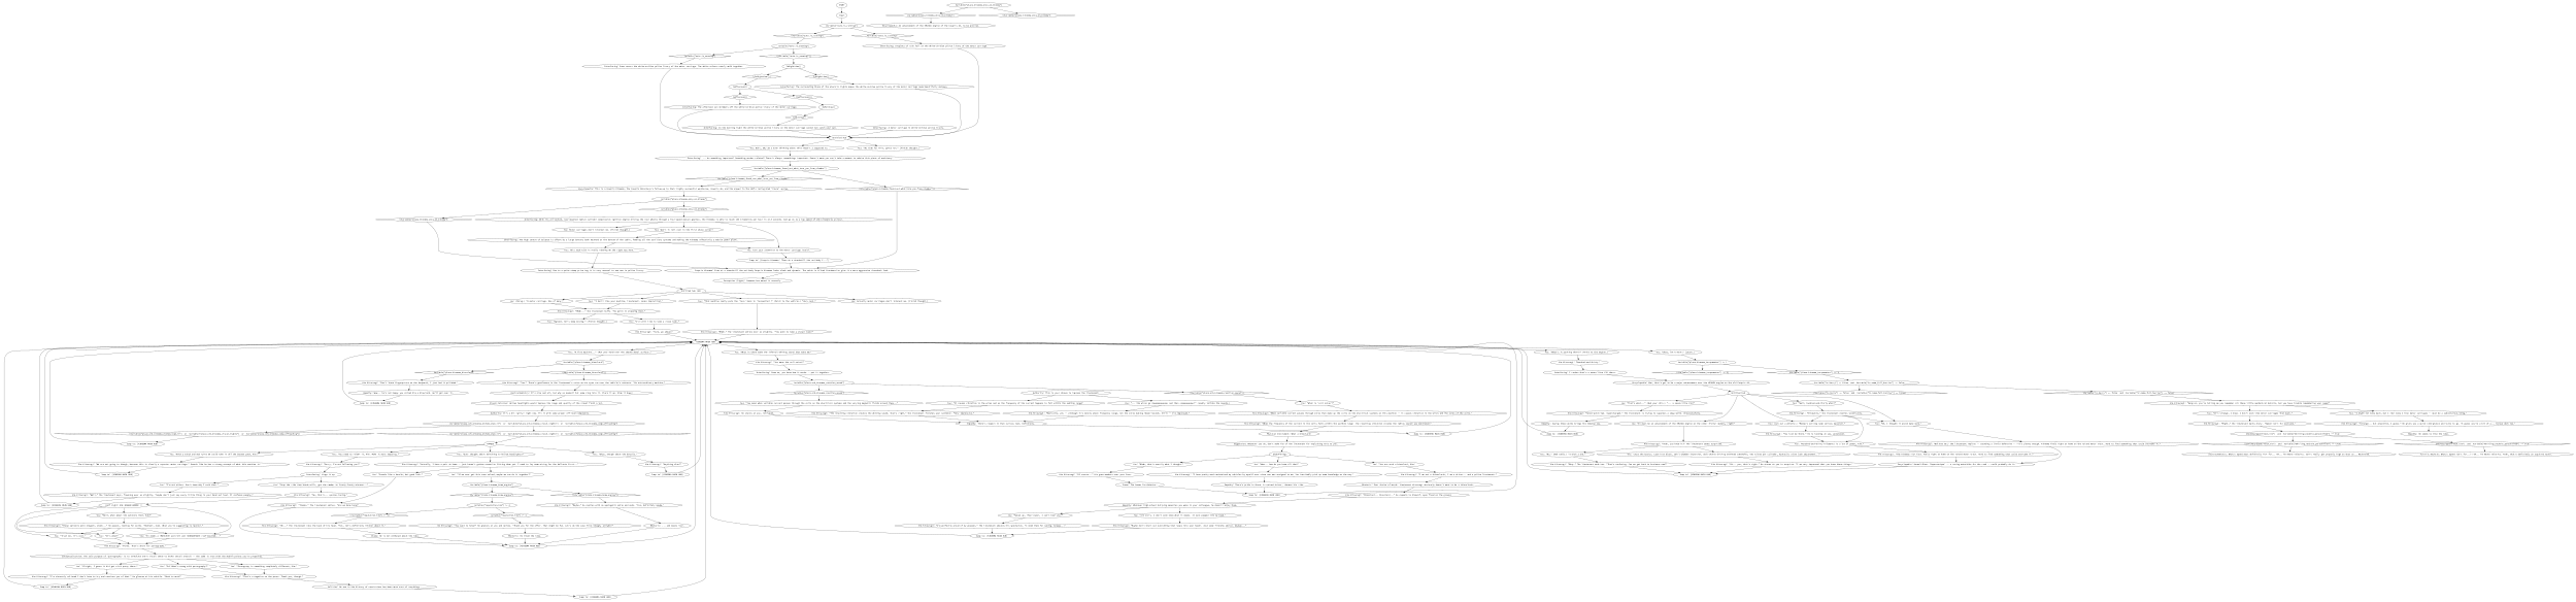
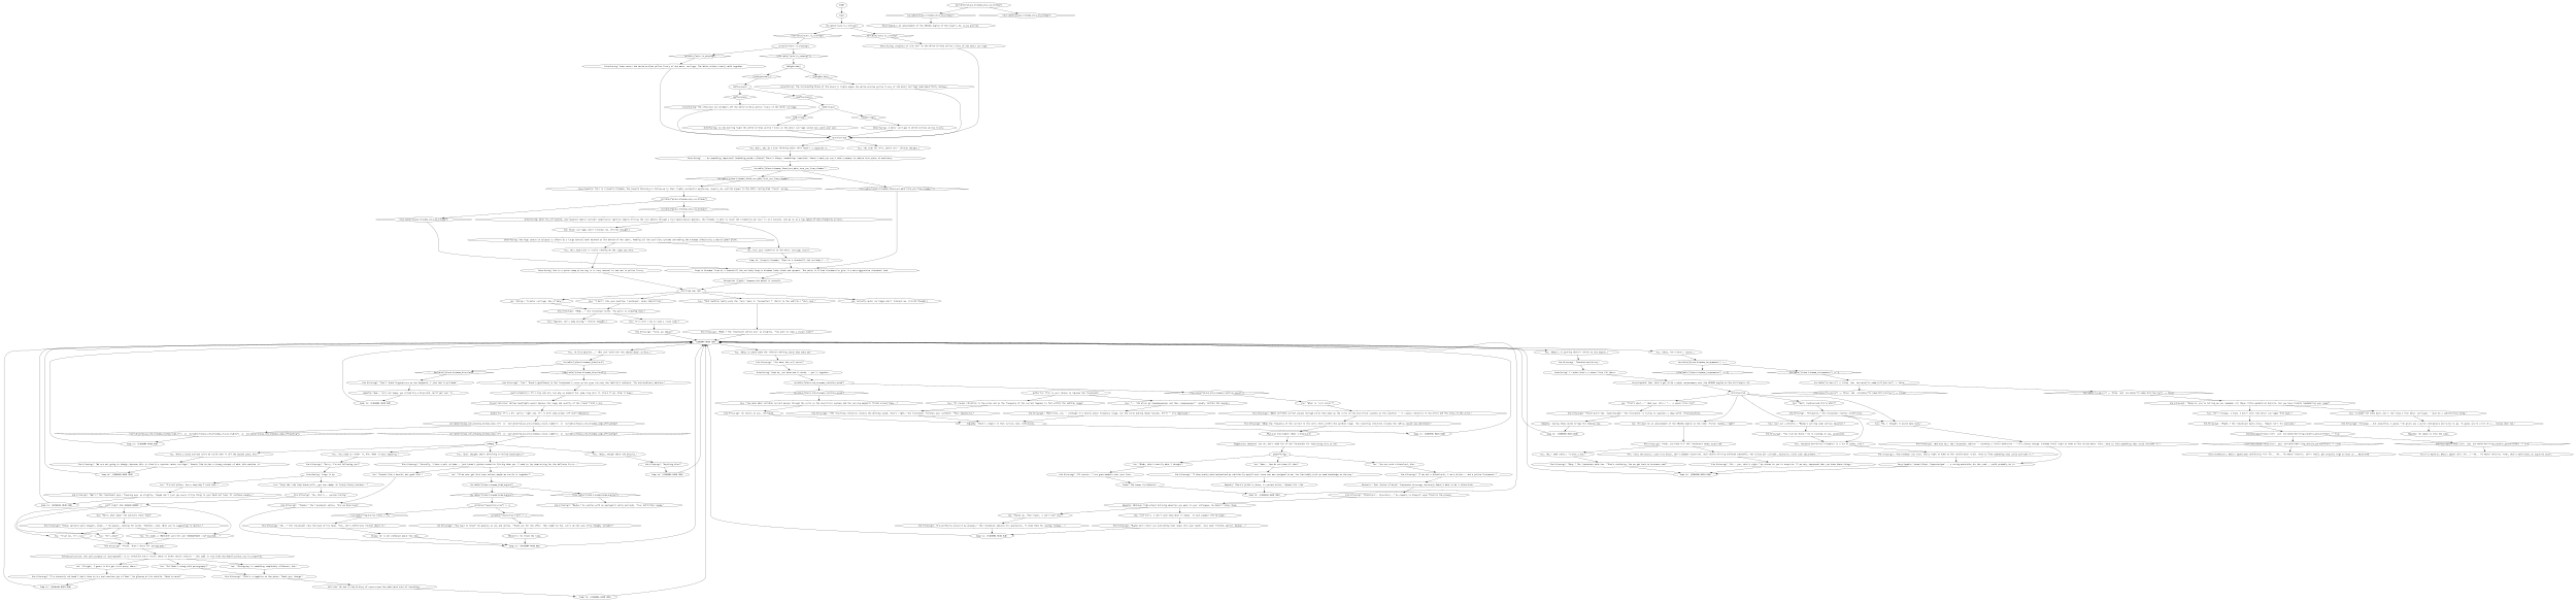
  digraph {
    fontname="Source Code Pro"
    node [fontname="Source Code Pro"]
    edge [fontname="Source Code Pro"]
    n1 [label=START]
    n2 [label=input]
    n3 [label="Variable[\"auto.is_raining\"]"]
    n4 [label="Variable[\"auto.is_raining\"]" shape=diamond]
    n5 [label="!(Variable[\"auto.is_raining\"])" shape=diamond]
    n6 [label="Kim Kitsuragi: \"Well,\" the lieutenant says, frowning ever so slightly, \"maybe don't just say every little thing in your head out loud. It confuses people.\""]
    n7 [label="Jump to: [KINEEMA MAIN HUB]"]
    n8 [label="KINEEMA MAIN HUB"]
    n9 [label="You: (Shrug.) \"A motor carriage. One of many.\""]
    n10 [label="Kim Kitsuragi: \"Mhmh...\" the lieutenant huffs. \"No point in stopping then.\""]
    n11 [label="You: \"I'd still like to take a close look.\""]
    n12 [label="You: \"Agreed, let's keep moving.\" [Finish thought.]"]
    n13 [label="Kim Kitsuragi: \"Sure, go ahead.\""]
    n14 [label="You: \"What in there made the infernal whining sound that woke me?\""]
    n15 [label="Kim Kitsuragi: \"You mean the coil noise?\""]
    n16 [label="Interfacing: Come on, you know how it works... put it together."]
    n17 [label="You: \"It needs a *MASSIVE* aero-kit and *GARGANTUAN* roof-mounted...\""]
    n18 [label="Kim Kitsuragi: \"Porno. That's short for pornography.\""]
    n19 [label="Conceptualization: The sole purpose of 'pornography' is to stimulate one's visual sense to evoke sexual arousal -- the same is true with the modifications you're proposing."]
    n20 [label="Jump to: [KINEEMA MAIN HUB]"]
    n21 [label="You: \"What's it packing there?\" (Point to the engine.)"]
    n22 [label="You: \"Okay, let's move.\" [Leave.]"]
    n23 [label="You: \"A fine machine...\" (Run your hand over the smooth metal surface.)"]
    n24 [label="You: \"Just the basics. Cast-iron block, swirl-chamber-injection, dual-chains driving overhead camshafts, two valves per cylinder, hydraulic valve lash adjustment...\""]
    n25 [label="Kim Kitsuragi: \"Uh... yes, that's right.\" He stares at you in surprise. \"I am very impressed that you know these things.\""]
    n26 [label="Jump to: [KINEEMA MAIN HUB]"]
    n27 [label="Variable[\"plaza.kineema_ency_on_kinema\"]"]
    n28 [label="Variable[\"plaza.kineema_ency_on_kinema\"]" shape=diamond]
    n29 [label="!(Variable[\"plaza.kineema_ency_on_kinema\"])" shape=diamond]
    n30 [label="Encyclopedia: An advancement of the KR18GU engine of the Coupris 40, to be precise."]
    n31 [label="Electrochemistry: It's nice and all, but why so modest? Put some zing into it. Flare it up. Slam it down!"]
    n32 [label="Visual Calculus: Helium headlights would improve the range and quality of the visual field a lot."]
    n33 [label="Authority: It's a bit *girly* right now. Fit it with some proper off-road components."]
    n34 [label="Kim Kitsuragi: \"Believe me,\" the lieutenant replies -- sounding a little defensive -- \"it's plenty enough. Kineema feels right at home on the raised motor tract. Hard to find something that could overtake it.\""]
    n35 [label="Encyclopedia: Harmel-Rioux 'Supersonique' -- a racing motorbike for the road -- could probably do it."]
    n36 [label="Variable[\"plaza.kineema_ency_on_kinema\"]"]
    n37 [label="Variable[\"plaza.kineema_ency_on_kinema\"]" shape=diamond]
    n38 [label="!(Variable[\"plaza.kineema_ency_on_kinema\"])" shape=diamond]
    n39 [label="Interfacing: With its air-cooled, rear-mounted twelve cylinder compression ignition engine driving the rear wheels through a four-speed manual gearbox, the Kineema is able to reach 100 kilometres per hour in 13.5 seconds. And go on to a top speed of 180 kilometres an hour."]
    n40 [label="Coupris Kineema: Even at a standstill the uni-body Coupris Kineema looks sleek and dynamic. The cabin is tilted frontward to give it a more aggressive *hunched* look."]
-   n41 [label="You: Won't it roll over in the first sharp corner?"]
    n42 [label="You: Turn your attention to the motor carriage itself."]
    n43 [label="You: Motor carriages don't interest me. [Finish thought.]"]
    n44 [label="Perception (Sight): Someone has waxed it recently."]
    n45 [label="Kim Kitsuragi: \"Don't leave fingerprints on the bodywork, I just had it polished.\""]
    n46 [label="Empathy: Wow... he's not happy you called him a binoclard. He'll get over it."]
    n47 [label="Jump to: [KINEEMA MAIN HUB]"]
    n48 [label="Empathy: He seems to like the idea."]
    n49 [label="You: \"It causes vibration in the wires and as the frequency of the current happens to fall within the audible range\""]
    n50 [label="Kim Kitsuragi: \"The resulting vibration creates the whining sound, that's right,\" the lieutenant finishes your sentence. \"Very impressive.\""]
    n51 [label="Empathy: There's respect in that curious look. Definitely."]
    n52 [label="Kim Kitsuragi: He stares at you, intrigued."]
    n53 [label="Authority: This is your chance to impress the lieutenant!"]
    n54 [label="You: \"... the wires go *bweeeeeeeeee* and then *neeeeeeeow*?\" (Loudly imitate the sounds.)"]
    n55 [label="Jump to: [KINEEMA MAIN HUB]"]
    n56 [label="Encyclopedia: This is a Coupris Kineema, the Coupris MotorCorp's follow-up to their highly successful workhorse, Coupris 40, and the answer to the LUM's racing-bred 'Fevre' series."]
    n57 [label="Kim Kitsuragi: \"No, that's... *porno*-tuning.\""]
    n58 [label="Half Light: USE BIGGER WORDS!!!"]
    n59 [label="You: \"Wait, what about the spinners then, huh?\""]
    n60 [label="You: \"Trust me, it's cool.\""]
    n61 [label="You: \"It's what?\""]
    n62 [label="You: \"Pornograpy is something completely different, Kim.\""]
    n63 [label="You: \"So? What's wrong with pornography?\""]
    n64 [label="You: \"Alright, I guess it did get a bit porny there.\""]
    n65 [label="You: \"Sounds like a hassle, but good luck.\""]
    n66 [label="Kim Kitsuragi: \"Thanks.\" The lieutenant smiles. \"Are we done here?\""]
    n67 [label="Jump to: [KINEEMA MAIN HUB]"]
    n68 [label="Kim Kitsuragi: \"Yeah, you know it?\" The lieutenant seems surprised."]
    n69 [label="You: \"No.\" (Nod sadly.) \"I wish I did.\""]
    n70 [label="Kim Kitsuragi: \"Okay.\" The lieutenant nods too. \"That's confusing. Can we get back to business now?\""]
    n71 [label="Kim Kitsuragi: \"Oh...\" The lieutenant rubs the back of his head. \"Yes, let's definitely *think* about it.\""]
    n72 [label="Drama: He is not enthused about the idea."]
    n73 [label="Kim Kitsuragi: \"Binoclard... binoclard...\" he repeats to himself, eyes fixed on the ground."]
    n74 [label="Empathy: Whatever high-school bullying memories you woke in your colleague, he doesn't enjoy them."]
    n75 [label="You: \"Speak up, *four-eyes*, I can't hear you!\""]
    n76 [label="You: \"I'm sorry. I don't even know what it means. It just popped into my head.\""]
    n77 [label="Interfacing: The high centre of balance is offset by a large battery bank mounted at the bottom of the cabin, feeding all the auxiliary systems and making the Kineema effectively a mobile power plant."]
    n78 [label="You: This tech-talk is really rubbing me the right way here."]
    n79 [label="Interfacing: The afternoon sun shimmers off the white-on-blue police livery of the motor carriage."]
    n80 [label="Untitled hub"]
    n81 [label="You: Wait, why am I even thinking about this? Wasn't I supposed to..."]
    n82 [label="You: \"No time for this, gotta run.\" [Finish thought.]"]
    n83 [label="Electrochemistry: What?! Speed most definitely *is* for... Oh... he means velocity. Can't really get properly high on that so... Nevermind."]
    n84 [label="Kim Kitsuragi: \"Those spinners were elegant, sleek...\" He pauses, looking for words. \"Radiant, even. What you're suggesting is *porno*.\""]
    n85 [label="Kim Kitsuragi: \"Basically, yes -- although it's mostly about frequency range, not the wires making *bwee-*sounds. Still -- I'm impressed.\""]
    n86 [label=TORQUE]
    n87 [label="You: \"With a winch and mud tyres we could take it off the beaten path, Kim.\""]
    n88 [label="You: \"Okay, enough about the details.\""]
    n89 [label="You: \"Ever thought about switching to helium headlights?\""]
    n90 [label="You: \"You need to *slam* it, Kim. Make it more imposing.\""]
    n91 [label="Kim Kitsuragi: \"We are not going to though, because this is clearly a *sports* motor carriage.\" Sounds like he has a strong concept of what this machine is."]
    n92 [label="Kim Kitsuragi: \"Anything else?\""]
    n93 [label="Kim Kitsuragi: \"Actually, I have a pair at home -- just haven't gotten around to fitting them yet. I need to lay some wiring for the ballasts first...\""]
    n94 [label="Kim Kitsuragi: \"Sorry, I'm not following you?\""]
    n95 [label="Rhetoric: Poor choice of words. Lieutenant Kitsuragi obviously doesn't want to be a *binoclard*."]
    n96 [label="Jump to: [Coupris Kineema: \"Even at a standstill the uni-body C...\"]"]
    n97 [label="You: \"It's strange, I know. I don't even like motor carriages that much.\""]
    n98 [label="Kim Kitsuragi: \"Right,\" the lieutenant marks dryly. \"Speed isn't for everyone.\""]
    n99 [label="CheckEquipped(\"neck_tie\")  and  Variable[\"whirling.necktie_personified\"] == true"]
    n100 [label="Variable[\"auto.is_snowing\"]"]
    n101 [label="Variable[\"auto.is_snowing\"]" shape=diamond]
    n102 [label="!(Variable[\"auto.is_snowing\"])" shape=diamond]
    n103 [label="Interfacing: Snow covers the white-on-blue police livery of the motor carriage. The white colours nearly meld together."]
    n104 [label="IsNighttime()"]
    n105 [label="IsNighttime()" shape=diamond]
    n106 [label="!(IsNighttime())" shape=diamond]
    n107 [label="IsAfternoon()"]
    n108 [label="IsAfternoon()" shape=diamond]
    n109 [label="!(IsAfternoon())" shape=diamond]
    n110 [label="IsMorning()"]
    n111 [label="IsMorning()" shape=diamond]
+   n112 [label="!(IsMorning())" shape=diamond]
    n113 [label="Empathy: There's pride in there. A trained driver, *knows* his ride."]
    n114 [label="Jump to: [KINEEMA MAIN HUB]"]
    n115 [label="Physical Instrument: What a binoclard!"]
    n116 [label="Suggestion: Whatever you do, don't make fun of the lieutenant for explaining this to you."]
    n117 [label=ahubofthings]
    n118 [label="Kim Kitsuragi: \"That's a negative on the porno. Thank you, though.\""]
    n119 [label="Volition: No one in the history of convictions has been more sure of *anything*."]
    n120 [label="Kim Kitsuragi: \"Maybe,\" he replies with an apologetic smile and nods. \"Yes, definitely maybe.\""]
-   n121 [label="Rhetoric: ... and means *no*."]
    n122 [label="Kim Kitsuragi: \"Maybe don't blurt out everything that *pops into your head*. Just some friendly advice. Anyway...\""]
    n123 [label="Jump to: [KINEEMA MAIN HUB]"]
    n124 [label="Variable[\"plaza.orb_kineema_elchem_slam_it\"]  or  Variable[\"plaza.orb_kineema_viscal_lights\"]  or  Variable[\"plaza.orb_kineema_comp_offroading\"]"]
    n125 [label="Variable[\"plaza.orb_kineema_elchem_slam_it\"]  or  Variable[\"plaza.orb_kineema_viscal_lights\"]  or  Variable[\"plaza.orb_kineema_comp_offroading\"]" shape=diamond]
    n126 [label="!(Variable[\"plaza.orb_kineema_elchem_slam_it\"]  or  Variable[\"plaza.orb_kineema_viscal_lights\"]  or  Variable[\"plaza.orb_kineema_comp_offroading\"])" shape=diamond]
    n127 [label="Jump to: [KINEEMA MAIN HUB]"]
    n128 [label="Interfacing: ... do something important? Something murder-related? There's always *something* important. Doesn't mean you can't take a moment to admire this piece of machinery."]
    n129 [label="Jump to: [KINEEMA MAIN HUB]"]
    n130 [label="Kim Kitsuragi: \"Hundred-and-thirty.\""]
    n131 [label="Interfacing: I reckon that's a seven-litre V12 there."]
    n132 [label="Kim Kitsuragi: \"I'm perfectly proud of my glasses.\" The lieutenant adjusts his spectacles. \"I need them for seeing. Anyway...\""]
    n133 [label="You: \"You mean when variable current passes through the coils on the electrical systems and the varying magnetic fields around them...\""]
    n134 [label="Interfacing: Lingo it up."]
    n135 [label="You: \"Drop the ride *two hundo mill*, get the camber to frosty-frosty minuses...\""]
    n136 [label="You: \"I'm not either. Don't know why I said that.\""]
    n137 [label="Variable[\"plaza.kineema_torquemeter\"] >= 3"]
    n138 [label="Variable[\"plaza.kineema_torquemeter\"] >= 3" shape=diamond]
    n139 [label="!(Variable[\"plaza.kineema_torquemeter\"] >= 3)" shape=diamond]
    n140 [label="Variable[\"tc.harry\"] == false  and  Variable[\"tc.name_full_harrier\"] == false"]
    n141 [label="Variable[\"tc.harry\"] == false  and  Variable[\"tc.name_full_harrier\"] == false" shape=diamond]
    n142 [label="!(Variable[\"tc.harry\"] == false  and  Variable[\"tc.name_full_harrier\"] == false)" shape=diamond]
    n143 [label="Kim Kitsuragi: \"Yes.\" There's gentleness in the lieutenant's voice as his eyes run over the vehicle's contours. \"An extraordinary machine.\""]
    n144 [label="Kim Kitsuragi: \"You lost me there.\" He is looking at you, perplexed."]
    n145 [label="You: \"Hundred-and-thirty kilowatts is a lot of power, Kim.\""]
    n146 [label="Kim Kitsuragi: \"The Kineema *is* fast. Feels right at home on the raised motor tract. Hard to find something that could overtake it.\""]
    n147 [label="You: \"If we ever get this case solved, maybe we can do it together?\""]
    n148 [label="Variable[\"plaza.kineema_knew_engine\"]"]
    n149 [label="Kim Kitsuragi: \"I am not a *binoclard*, I am a driver... and a police lieutenant.\""]
    n150 [label="You: \"Oh, I thought it would make more.\""]
    n151 [label="Variable[\"plaza.kineema_found_out_what_tore_you_from_slumber\"]"]
    n152 [label="Variable[\"plaza.kineema_binoclard\"]"]
    n153 [label="Jump to: [KINEEMA MAIN HUB]"]
    n154 [label="Variable[\"plaza.orb_kineema_reaction_sound\"]"]
    n155 [label="Variable[\"plaza.orb_kineema_reaction_sound\"]" shape=diamond]
    n156 [label="!(Variable[\"plaza.orb_kineema_reaction_sound\"])" shape=diamond]
    n157 [label="Encyclopedia: Man, that's got to be a major advancement over the KR18GU engine on the old Coupris 40."]
    n158 [label="Untitled hub"]
    n159 [label="You: \"Wait, hundred-and-thirty what?\""]
    n160 [label="You: (Let out a whistle.) \"Momma's serving some serious macaroni.\""]
    n161 [label="You: \"It must be an advancement of the KR18GU engine on the older *Forty* models, right?\""]
    n162 [label="You: \"That's what...\" (Rub your chin.) \"... a seven-litre V12?\""]
    n163 [label="Empathy: Saying these words brings him immense joy."]
    n164 [label="Jump to: [KINEEMA MAIN HUB]"]
    n165 [label="Interfacing: Due to a quite steep price tag it is very unusual to see one in police livery."]
    n166 [label="Untitled hub (02)"]
    n167 [label="You: Actually motor carriages don't interest me. [Finish thought.]"]
    n168 [label="You: \"I don't like your machine, lieutenant. Looks impractical.\""]
    n169 [label="You: \"That machine really puts the 'loco' back in 'locomotion'!\" (Point to the vehicle.) \"Very cool.\""]
    n170 [label="You: \"Wow... how do you know all that?\""]
    n171 [label="You: \"You are such a binoclard, Kim.\""]
    n172 [label="You: \"Mhmh, that's exactly what I thought.\""]
    n173 [label="Kim Kitsuragi: \"I have pretty much maintained my vehicles by myself ever since one was assigned to me. You inevitably pick up some knowledge on the way.\""]
    n174 [label="Kim Kitsuragi: \"Of course...\" His gaze wanders over your face."]
    n175 [label="Interfacing: Droplets of rain fall on the white-on-blue police livery of the motor carriage."]
    n176 [label="Kim Kitsuragi: \"Kilowatts,\" the lieutenant replies laconically."]
    n177 [label="Variable[\"plaza.kineema_binoclard\"]" shape=diamond]
    n178 [label="!(Variable[\"plaza.kineema_binoclard\"])" shape=diamond]
    n179 [label="Kim Kitsuragi: \"Hang on, you're telling me you remember all these little mechanical details, but you have trouble remembering your name?\""]
    n180 [label="You: \"I might not know much, but I *do* know I like motor carriages -- must be a subconscious thing.\""]
    n181 [label="Kim Kitsuragi: \"Strange... but plausible, I guess.\" He gives you a quick side-glance and turns to go. \"I guess you're a bit of a... torque dork too.\""]
    n182 [label="Kim Kitsuragi: \"I'm sincerely relieved I don't have to try and convince you of that.\" He glances at his vehicle. \"Back to work?\""]
    n183 [label="Jump to: [KINEEMA MAIN HUB]"]
    n184 [label="Drama: The human lie-detector."]
    n185 [label="Rhetoric: He liked the idea."]
    n186 [label="Kim Kitsuragi: \"Seven-point-two. Supercharged.\" The lieutenant is trying to suppress a smug smile. Unsuccessfully."]
    n187 [label="Interfacing: The surrounding blaze of the electric lights makes the white-on-blue police livery of the motor carriage seem beautifully ominous."]
    n188 [label="Variable[\"plaza.kineema_knew_engine\"]" shape=diamond]
    n189 [label="!(Variable[\"plaza.kineema_knew_engine\"])" shape=diamond]
    n190 [label="Variable[\"reputation.kim\"] >= 4"]
    n191 [label="Variable[\"reputation.kim\"] >= 4" shape=diamond]
    n192 [label="!(Variable[\"reputation.kim\"] >= 4)" shape=diamond]
    n193 [label="Kim Kitsuragi: \"When the frequency of the current in the coils falls within the audible range  the resulting vibration creates the *whiny sound* you mentioned.\""]
    n194 [label="You: \"What is 'coil noise'?\""]
    n195 [label="Kim Kitsuragi: \"When variable current passes through wires that make up the coils on the electrical systems on this machine -- it causes vibration in the wires and the cores of the coils.\""]
    n196 [label="Kim Kitsuragi: \"You want to help?\" He glances at you and smiles. \"Thank you for the offer. That might be fun. Let's do the case first though, alright?\""]
    n197 [label="Variable[\"plaza.kineema_found_out_what_tore_you_from_slumber\"]" shape=diamond]
    n198 [label="!(Variable[\"plaza.kineema_found_out_what_tore_you_from_slumber\"])" shape=diamond]
    n199 [label="Interfacing: In the morning light the white-on-blue police livery on the motor carriage cannot but catch your eye."]
    n200 [label="Interfacing: A motor carriage in white-on-blue police livery."]
    n201 [label="Kim Kitsuragi: \"Mhmh.\" The lieutenant smiles ever so slightly. \"You want to take a closer look?\""]
    n202 [label="CheckEquipped(\"neck_tie\")  and  Variable[\"whirling.necktie_personified\"] == true" shape=diamond]
    n203 [label="!(CheckEquipped(\"neck_tie\")  and  Variable[\"whirling.necktie_personified\"] == true)" shape=diamond]
    n204 [label="Horrific Necktie: What?! Speed isn't for...?! Oh... he means velocity. Yeah, that's definitely an acquired taste."]
    n1 -> n2
    n2 -> n3
    n3 -> n4
    n3 -> n5
    n4 -> n175
    n5 -> n100
    n6 -> n7
    n7 -> n8
    n8 -> n14
    n8 -> n21
    n8 -> n22
    n8 -> n23
    n9 -> n10
    n10 -> n11
    n10 -> n12
    n11 -> n13
    n13 -> n8
    n14 -> n15
    n15 -> n16
    n16 -> n154
    n17 -> n18
    n18 -> n19
    n19 -> n62
    n19 -> n63
    n19 -> n64
    n20 -> n8
    n21 -> n130
    n22 -> n137
    n23 -> n152
    n24 -> n25
    n25 -> n26
    n26 -> n8
    n27 -> n28
    n27 -> n29
    n28 -> n30
    n31 -> n32
    n32 -> n33
    n33 -> n124
    n34 -> n35
    n35 -> n26
    n36 -> n37
    n36 -> n38
    n37 -> n39
    n38 -> n40
-   n39 -> n41
    n39 -> n42
    n39 -> n43
    n40 -> n44
-   n41 -> n77
    n42 -> n96
+   n44 -> n166
    n45 -> n46
    n46 -> n47
    n47 -> n8
    n49 -> n50
    n50 -> n51
    n51 -> n129
    n52 -> n51
    n53 -> n49
    n53 -> n54
    n54 -> n85
    n55 -> n8
    n56 -> n36
    n57 -> n58
    n58 -> n17
    n58 -> n59
    n58 -> n60
    n58 -> n61
    n59 -> n84
    n60 -> n18
    n61 -> n18
    n62 -> n118
    n63 -> n118
    n64 -> n182
    n65 -> n66
    n66 -> n67
    n67 -> n8
    n68 -> n24
    n68 -> n69
    n69 -> n70
    n70 -> n26
    n71 -> n72
    n72 -> n67
    n73 -> n74
    n74 -> n75
    n74 -> n76
    n75 -> n132
    n76 -> n122
    n77 -> n42
    n77 -> n78
    n78 -> n165
    n79 -> n80
    n80 -> n81
    n80 -> n82
    n81 -> n128
    n84 -> n17
    n84 -> n60
    n84 -> n61
    n85 -> n51
    n86 -> n87
    n86 -> n88
    n86 -> n89
    n86 -> n90
    n87 -> n91
    n88 -> n92
    n89 -> n93
    n90 -> n94
    n91 -> n55
    n92 -> n153
    n93 -> n65
    n93 -> n147
    n94 -> n134
    n95 -> n73
    n96 -> n40
    n97 -> n98
    n98 -> n99
    n99 -> n202
    n99 -> n203
    n100 -> n101
    n100 -> n102
    n101 -> n103
    n102 -> n104
    n103 -> n80
    n104 -> n105
    n104 -> n106
    n105 -> n187
    n106 -> n107
    n107 -> n108
    n107 -> n109
    n108 -> n79
    n109 -> n110
    n110 -> n111
+   n110 -> n112
    n111 -> n199
+   n112 -> n200
    n113 -> n114
    n114 -> n8
    n115 -> n116
    n116 -> n117
    n117 -> n170
    n117 -> n171
    n117 -> n172
    n118 -> n119
    n119 -> n20
-   n120 -> n121
-   n121 -> n67
    n122 -> n123
    n123 -> n8
    n124 -> n125
    n124 -> n126
    n125 -> n86
    n126 -> n127
    n127 -> n8
    n128 -> n151
    n129 -> n8
    n130 -> n131
    n131 -> n157
    n132 -> n123
    n133 -> n52
    n134 -> n135
    n134 -> n136
    n135 -> n57
    n136 -> n6
    n137 -> n138
    n137 -> n139
    n138 -> n140
    n140 -> n141
    n140 -> n142
    n141 -> n179
    n143 -> n31
    n144 -> n145
    n145 -> n146
    n146 -> n35
    n147 -> n148
    n148 -> n188
    n148 -> n189
    n149 -> n95
    n150 -> n34
    n151 -> n197
    n151 -> n198
    n152 -> n177
    n152 -> n178
    n153 -> n8
    n154 -> n155
    n154 -> n156
    n155 -> n133
    n156 -> n194
    n157 -> n158
    n158 -> n150
    n158 -> n159
    n158 -> n160
    n158 -> n161
    n158 -> n162
    n159 -> n176
    n160 -> n144
    n161 -> n68
    n162 -> n186
    n163 -> n164
    n164 -> n8
    n165 -> n166
    n166 -> n9
    n166 -> n167
    n166 -> n168
    n166 -> n169
    n168 -> n10
    n169 -> n201
    n170 -> n173
    n171 -> n149
    n172 -> n174
    n173 -> n113
    n174 -> n184
    n175 -> n80
    n176 -> n145
    n176 -> n150
    n176 -> n160
    n177 -> n45
    n178 -> n143
    n179 -> n97
    n179 -> n180
    n180 -> n181
    n181 -> n48
    n182 -> n183
    n183 -> n8
    n184 -> n114
    n185 -> n67
    n186 -> n163
    n187 -> n80
    n188 -> n190
    n189 -> n120
    n190 -> n191
    n190 -> n192
    n191 -> n196
    n192 -> n71
    n193 -> n115
    n194 -> n195
    n195 -> n193
    n196 -> n185
    n197 -> n56
    n198 -> n40
    n199 -> n80
    n200 -> n80
    n201 -> n8
    n202 -> n204
    n203 -> n83
  }
